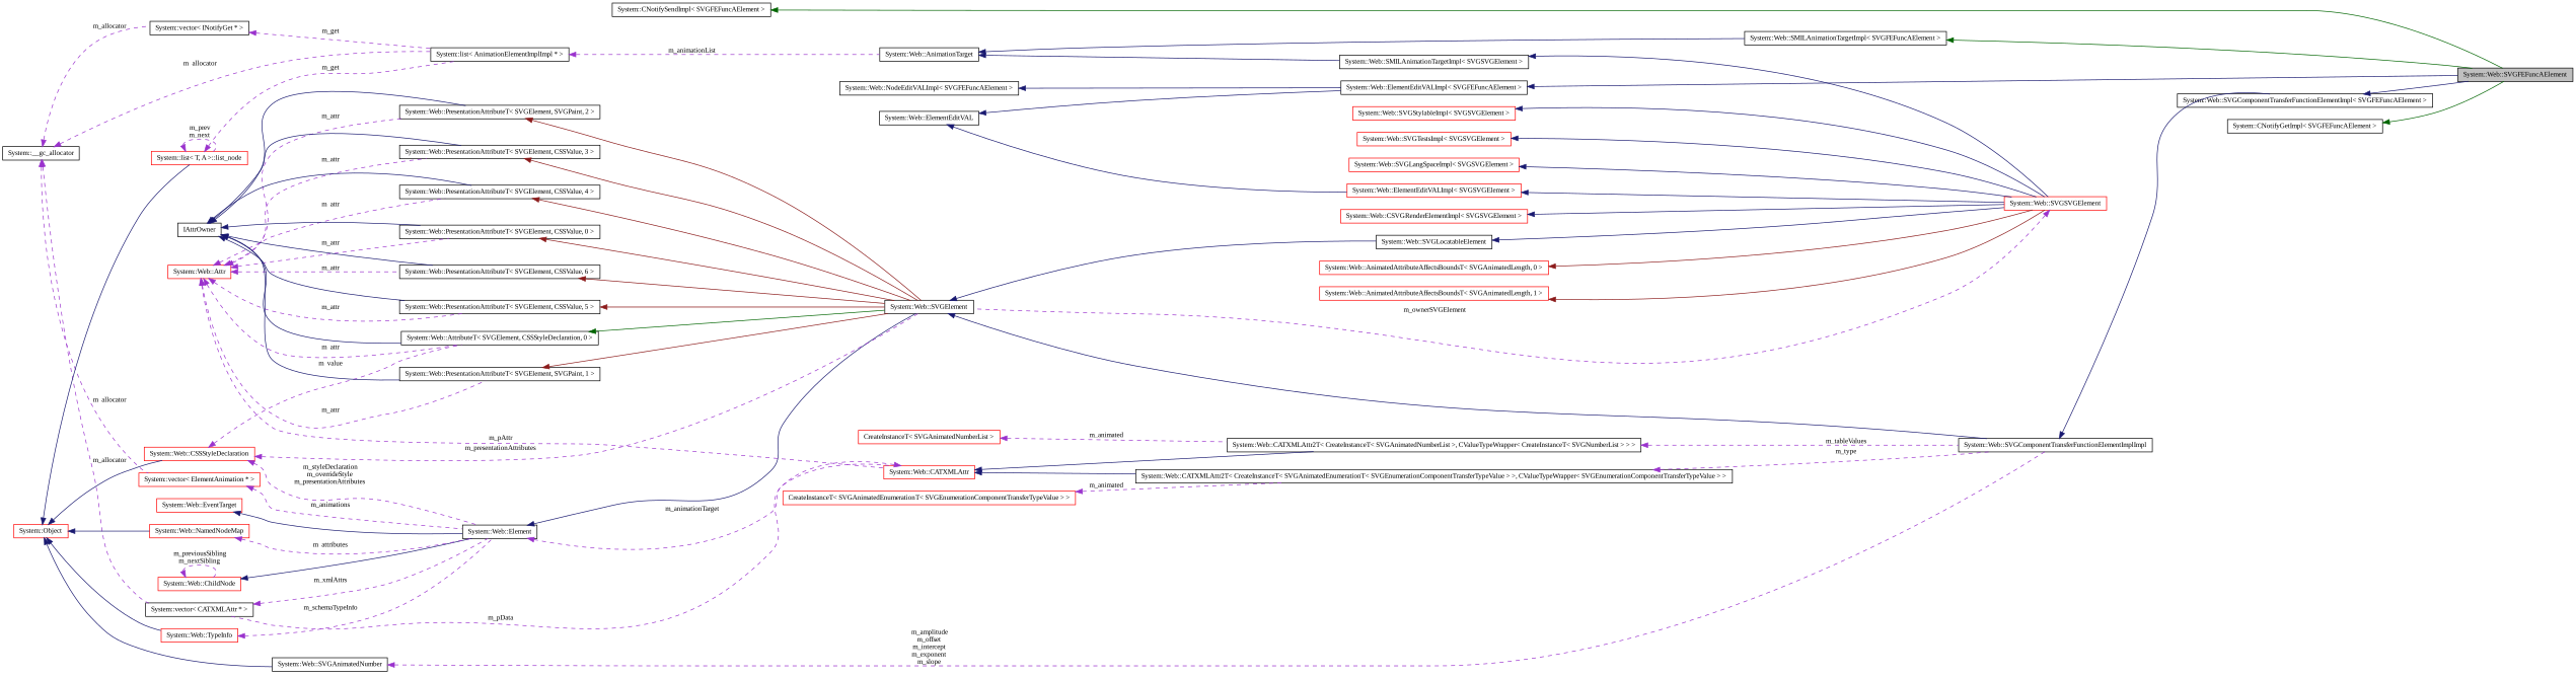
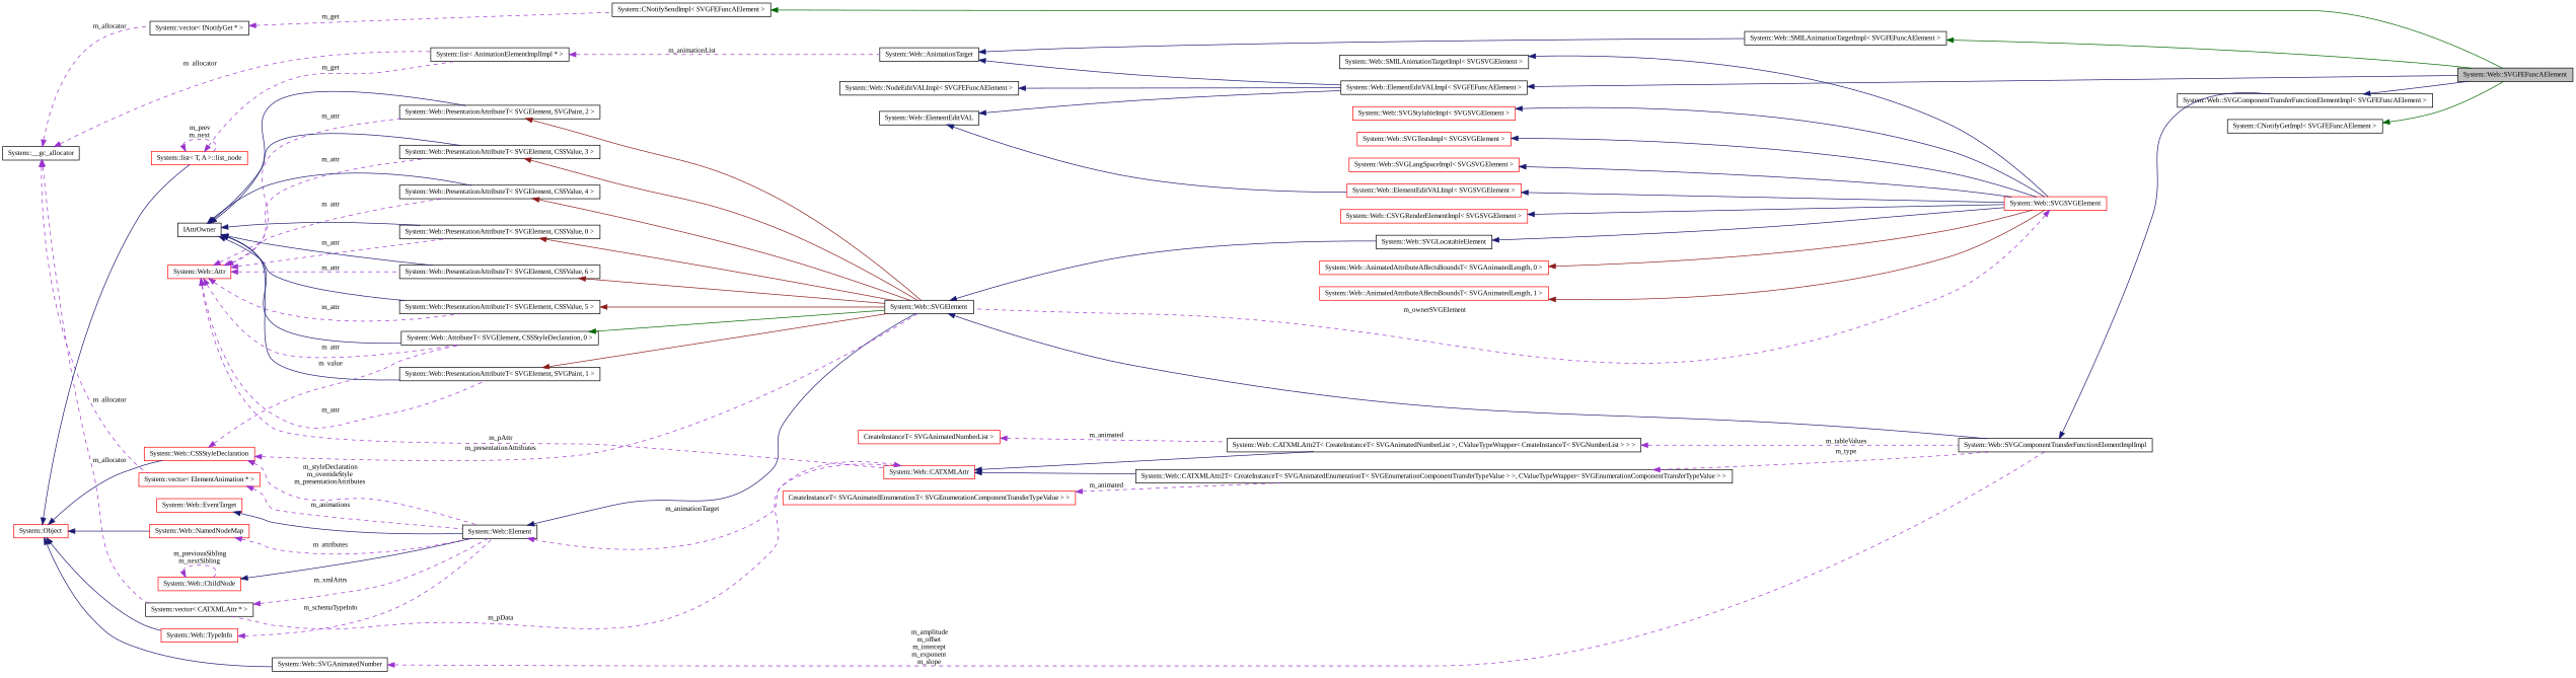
  digraph {
    fontname="Liberation Serif"
    rankdir=LR
    node [color=black fillcolor=white fontname="Liberation Serif" fontsize=10 shape=record style=filled]
    edge [color=midnightblue dir=back fontname="Liberation Serif" fontsize=10 labelfontname=Helvetica labelfontsize=10 style=solid]
    n1 [fillcolor=grey75 fontcolor=black height=0.2 label="System::Web::SVGFEFuncAElement" width=0.4]
    n2 [height=0.2 label="System::Web::SVGComponentTransferFunctionElementImpl\< SVGFEFuncAElement \>" width=0.4]
    n3 [height=0.2 label="System::Web::SVGComponentTransferFunctionElementImplImpl" width=0.4]
    n4 [height=0.2 label="System::Web::SVGElement" width=0.4]
    n5 [height=0.2 label="System::Web::SVGLocatableElement" width=0.4]
    n6 [color=red height=0.2 label="System::Web::SVGSVGElement" width=0.4]
    n7 [height=0.2 label="System::Web::Element" width=0.4]
    n8 [color=red height=0.2 label="System::Web::CATXMLAttr" width=0.4]
    n9 [height=0.2 label="System::vector\< CATXMLAttr * \>" width=0.4]
    n10 [height=0.2 label="System::Web::CATXMLAttr2T\< CreateInstanceT\< SVGAnimatedEnumerationT\< SVGEnumerationComponentTransferTypeValue \> \>, CValueTypeWrapper\< SVGEnumerationComponentTransferTypeValue \> \>" width=0.4]
    n11 [height=0.2 label="System::Web::CATXMLAttr2T\< CreateInstanceT\< SVGAnimatedNumberList \>, CValueTypeWrapper\< CreateInstanceT\< SVGNumberList \> \> \>" width=0.4]
    n12 [color=red height=0.2 label="System::Web::ChildNode" width=0.4]
    n13 [color=red height=0.2 label="System::Web::EventTarget" width=0.4]
    n14 [height=0.2 label="System::__gc_allocator" width=0.4]
    n15 [color=red height=0.2 label="System::vector\< ElementAnimation * \>" width=0.4]
    n16 [height=0.2 label="System::list\< AnimationElementImplImpl * \>" width=0.4]
    n17 [height=0.2 label="System::vector\< INotifyGet * \>" width=0.4]
    n18 [height=0.2 label="System::Web::AnimationTarget" width=0.4]
    n19 [height=0.2 label="System::CNotifySendImpl\< SVGFEFuncAElement \>" width=0.4]
    n20 [color=red height=0.2 label="System::Web::Attr" width=0.4]
    n21 [height=0.2 label="System::Web::AttributeT\< SVGElement, CSSStyleDeclaration, 0 \>" width=0.4]
    n22 [height=0.2 label="System::Web::PresentationAttributeT\< SVGElement, CSSValue, 0 \>" width=0.4]
    n23 [height=0.2 label="System::Web::PresentationAttributeT\< SVGElement, SVGPaint, 1 \>" width=0.4]
    n24 [height=0.2 label="System::Web::PresentationAttributeT\< SVGElement, SVGPaint, 2 \>" width=0.4]
    n25 [height=0.2 label="System::Web::PresentationAttributeT\< SVGElement, CSSValue, 3 \>" width=0.4]
    n26 [height=0.2 label="System::Web::PresentationAttributeT\< SVGElement, CSSValue, 4 \>" width=0.4]
    n27 [height=0.2 label="System::Web::PresentationAttributeT\< SVGElement, CSSValue, 5 \>" width=0.4]
    n28 [height=0.2 label="System::Web::PresentationAttributeT\< SVGElement, CSSValue, 6 \>" width=0.4]
    n29 [color=red height=0.2 label="System::Web::NamedNodeMap" width=0.4]
    n30 [color=red height=0.2 label="System::Object" width=0.4]
    n31 [color=red height=0.2 label="System::Web::TypeInfo" width=0.4]
    n32 [color=red height=0.2 label="System::Web::CSSStyleDeclaration" width=0.4]
    n33 [color=red height=0.2 label="System::list\< T, A \>::list_node" width=0.4]
    n34 [height=0.2 label="System::Web::SVGAnimatedNumber" width=0.4]
    n35 [height=0.2 label=IAttrOwner width=0.4]
    n36 [color=red height=0.2 label="System::Web::SVGStylableImpl\< SVGSVGElement \>" width=0.4]
    n37 [color=red height=0.2 label="System::Web::SVGTestsImpl\< SVGSVGElement \>" width=0.4]
    n38 [color=red height=0.2 label="System::Web::SVGLangSpaceImpl\< SVGSVGElement \>" width=0.4]
    n39 [color=red height=0.2 label="System::Web::ElementEditVALImpl\< SVGSVGElement \>" width=0.4]
    n40 [height=0.2 label="System::Web::ElementEditVAL" width=0.4]
    n41 [height=0.2 label="System::Web::ElementEditVALImpl\< SVGFEFuncAElement \>" width=0.4]
    n42 [height=0.2 label="System::Web::SMILAnimationTargetImpl\< SVGSVGElement \>" width=0.4]
    n43 [height=0.2 label="System::Web::SMILAnimationTargetImpl\< SVGFEFuncAElement \>" width=0.4]
    n44 [color=red height=0.2 label="System::Web::CSVGRenderElementImpl\< SVGSVGElement \>" width=0.4]
    n45 [color=red height=0.2 label="System::Web::AnimatedAttributeAffectsBoundsT\< SVGAnimatedLength, 0 \>" width=0.4]
    n46 [color=red height=0.2 label="System::Web::AnimatedAttributeAffectsBoundsT\< SVGAnimatedLength, 1 \>" width=0.4]
    n47 [color=red height=0.2 label="CreateInstanceT\< SVGAnimatedEnumerationT\< SVGEnumerationComponentTransferTypeValue \> \>" width=0.4]
    n48 [color=red height=0.2 label="CreateInstanceT\< SVGAnimatedNumberList \>" width=0.4]
    n49 [height=0.2 label="System::Web::NodeEditVALImpl\< SVGFEFuncAElement \>" width=0.4]
    n50 [height=0.2 label="System::CNotifyGetImpl\< SVGFEFuncAElement \>" width=0.4]
    n2 -> n1
    n3 -> n2
    n4 -> n3
    n4 -> n5
    n5 -> n6
    n6 -> n4 [color=darkorchid3 label=" m_ownerSVGElement" style=dashed]
    n7 -> n4
    n7 -> n8 [color=darkorchid3 label=" m_animationTarget" style=dashed]
    n8 -> n9 [color=darkorchid3 label=" m_pData" style=dashed]
    n8 -> n10
    n8 -> n11
    n9 -> n7 [color=darkorchid3 label=" m_xmlAttrs" style=dashed]
    n10 -> n3 [color=darkorchid3 label=" m_type" style=dashed]
    n11 -> n3 [color=darkorchid3 label=" m_tableValues" style=dashed]
    n12 -> n7
    n12 -> n12 [color=darkorchid3 label=" m_previousSibling\nm_nextSibling" style=dashed]
    n13 -> n7
    n14 -> n9 [color=darkorchid3 label=" m_allocator" style=dashed]
    n14 -> n15 [color=darkorchid3 label=" m_allocator" style=dashed]
    n14 -> n16 [color=darkorchid3 label=" m_allocator" style=dashed]
    n14 -> n17 [color=darkorchid3 label=" m_allocator" style=dashed]
    n15 -> n7 [color=darkorchid3 label=" m_animations" style=dashed]
    n16 -> n18 [color=darkorchid3 label=" m_animationList" style=dashed]
-   n17 -> n16 [color=darkorchid3 label=" m_get" style=dashed]
-   n18 -> n42
+   n17 -> n19 [color=darkorchid3 label=" m_get" style=dashed]
+   n18 -> n41
    n18 -> n43
    n19 -> n1 [color=darkgreen]
    n20 -> n8 [color=darkorchid3 label=" m_pAttr" style=dashed]
    n20 -> n21 [color=darkorchid3 label=" m_attr" style=dashed]
    n20 -> n22 [color=darkorchid3 label=" m_attr" style=dashed]
    n20 -> n23 [color=darkorchid3 label=" m_attr" style=dashed]
    n20 -> n24 [color=darkorchid3 label=" m_attr" style=dashed]
    n20 -> n25 [color=darkorchid3 label=" m_attr" style=dashed]
    n20 -> n26 [color=darkorchid3 label=" m_attr" style=dashed]
    n20 -> n27 [color=darkorchid3 label=" m_attr" style=dashed]
    n20 -> n28 [color=darkorchid3 label=" m_attr" style=dashed]
    n21 -> n4 [color=darkgreen]
    n22 -> n4 [color=firebrick4]
    n23 -> n4 [color=firebrick4]
    n24 -> n4 [color=firebrick4]
    n25 -> n4 [color=firebrick4]
    n26 -> n4 [color=firebrick4]
    n27 -> n4 [color=firebrick4]
    n28 -> n4 [color=firebrick4]
    n29 -> n7 [color=darkorchid3 label=" m_attributes" style=dashed]
    n30 -> n29
    n30 -> n31
    n30 -> n32
    n30 -> n33
    n30 -> n34
    n31 -> n7 [color=darkorchid3 label=" m_schemaTypeInfo" style=dashed]
    n32 -> n4 [color=darkorchid3 label=" m_presentationAttributes" style=dashed]
    n32 -> n7 [color=darkorchid3 label=" m_styleDeclaration\nm_overrideStyle\nm_presentationAttributes" style=dashed]
    n32 -> n21 [color=darkorchid3 label=" m_value" style=dashed]
    n33 -> n16 [color=darkorchid3 label=" m_get" style=dashed]
    n33 -> n33 [color=darkorchid3 label=" m_prev\nm_next" style=dashed]
    n34 -> n3 [color=darkorchid3 label=" m_amplitude\nm_offset\nm_intercept\nm_exponent\nm_slope" style=dashed]
    n35 -> n21
    n35 -> n22
    n35 -> n23
    n35 -> n24
    n35 -> n25
    n35 -> n26
    n35 -> n27
    n35 -> n28
    n36 -> n6
    n37 -> n6
    n38 -> n6
    n39 -> n6
    n40 -> n39
    n40 -> n41
    n41 -> n1
    n42 -> n6
    n43 -> n1 [color=darkgreen]
    n44 -> n6
    n45 -> n6 [color=firebrick4]
    n46 -> n6 [color=firebrick4]
    n47 -> n10 [color=darkorchid3 label=" m_animated" style=dashed]
    n48 -> n11 [color=darkorchid3 label=" m_animated" style=dashed]
    n49 -> n41
    n50 -> n1 [color=darkgreen]
  }
